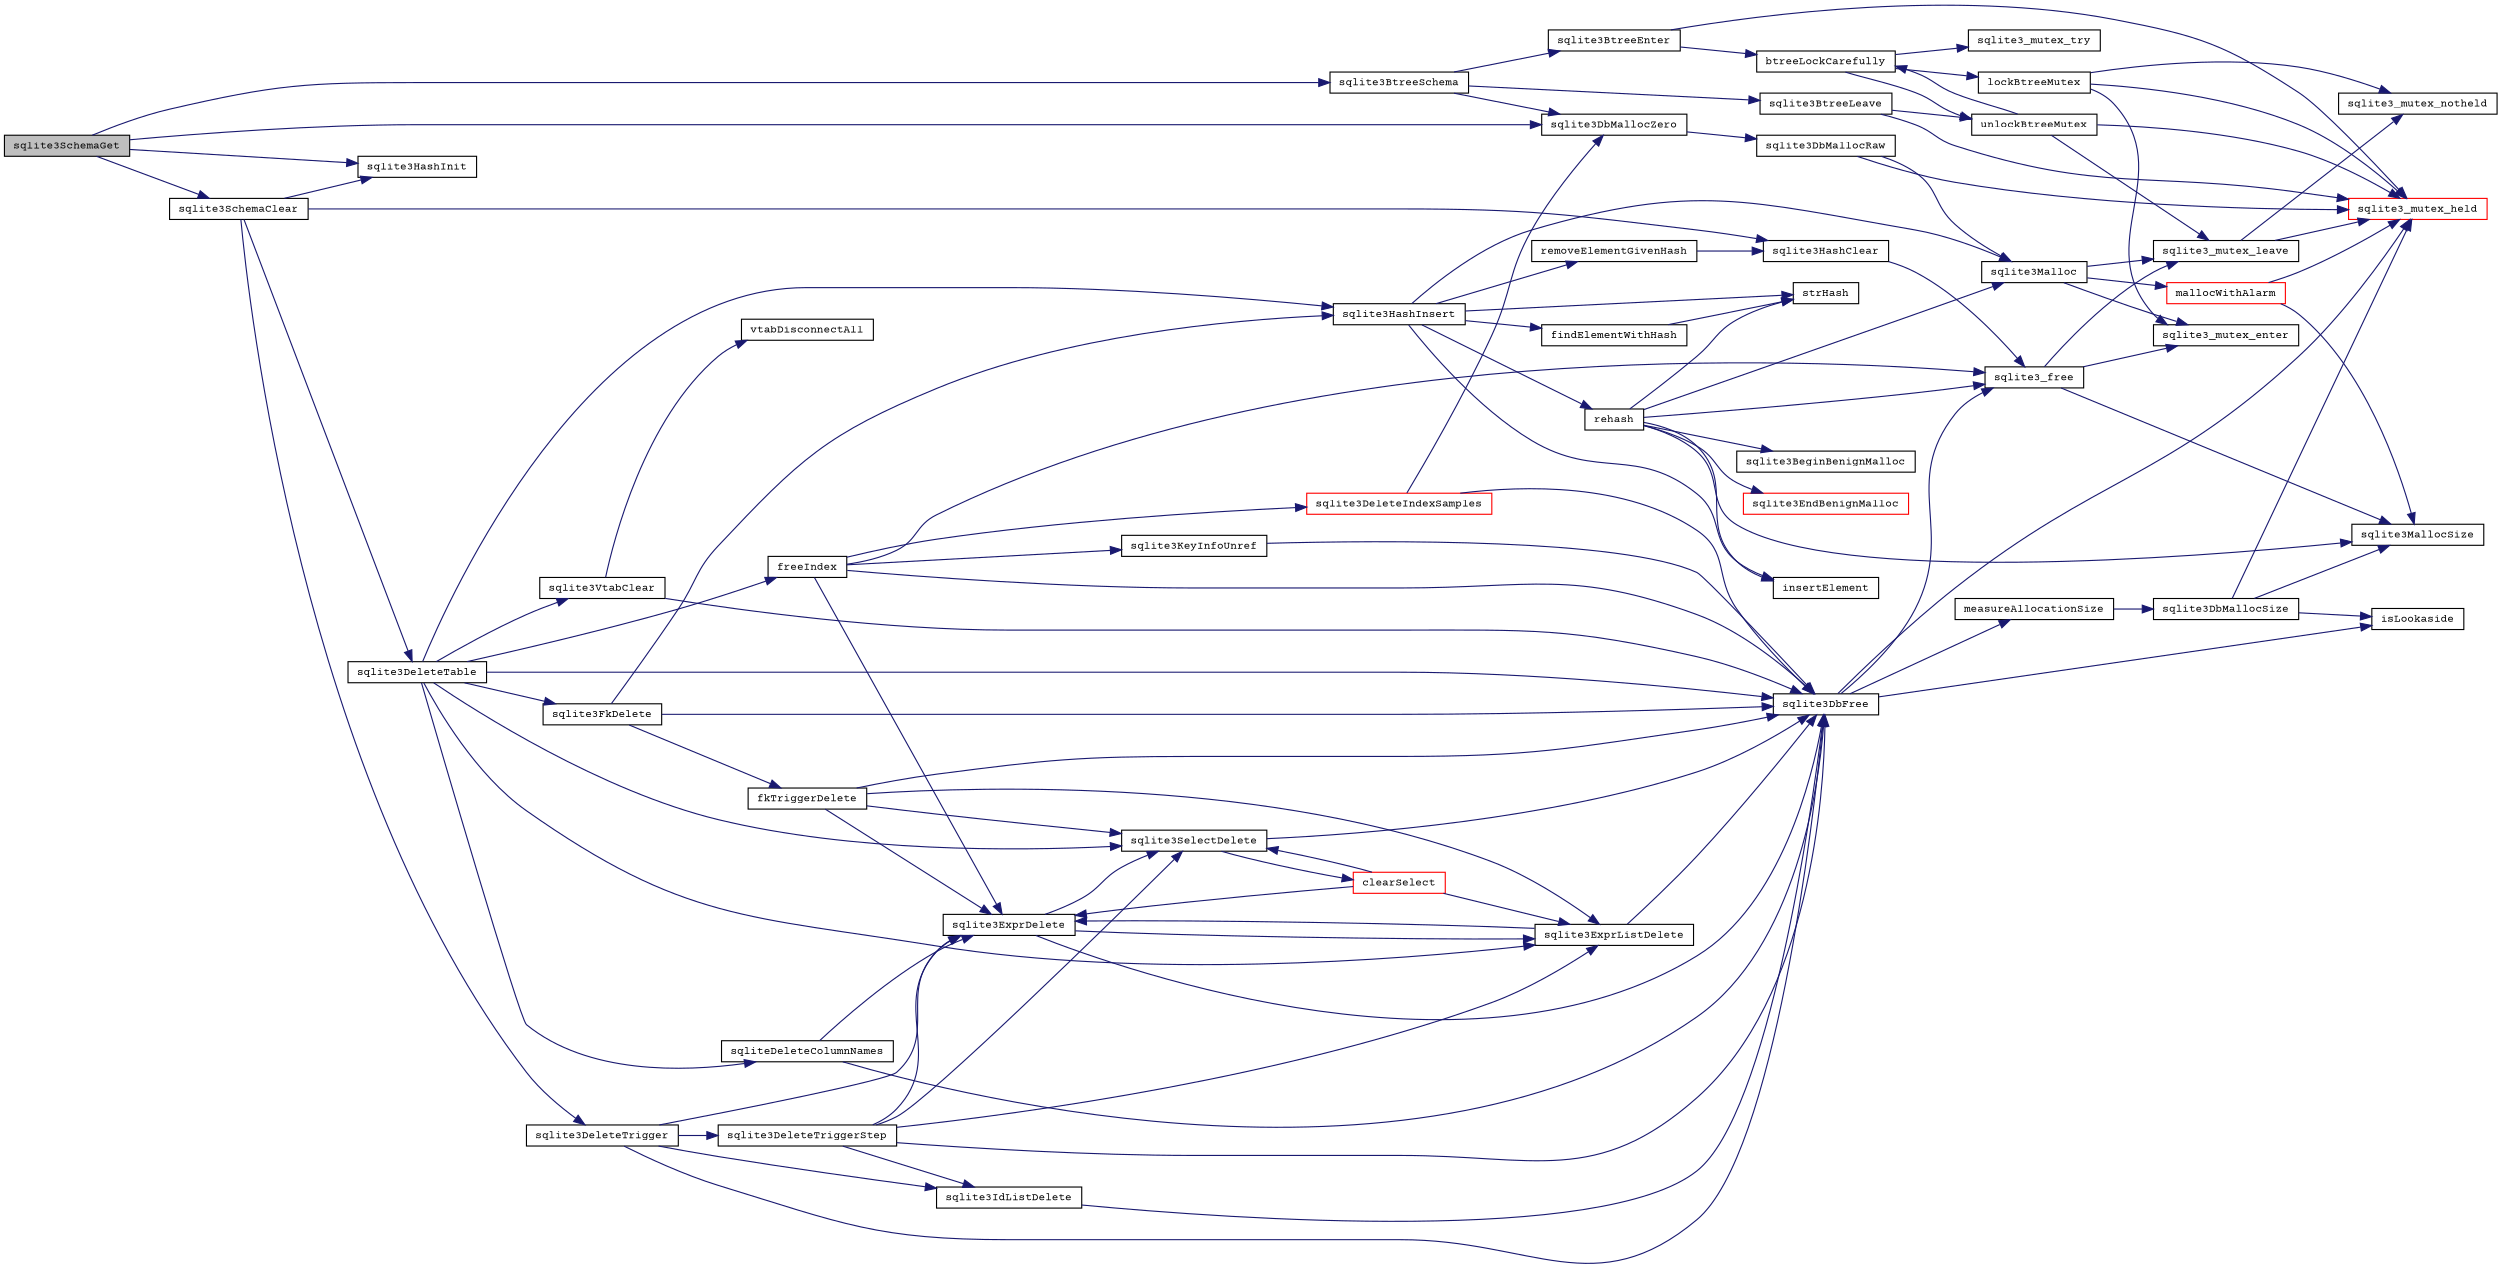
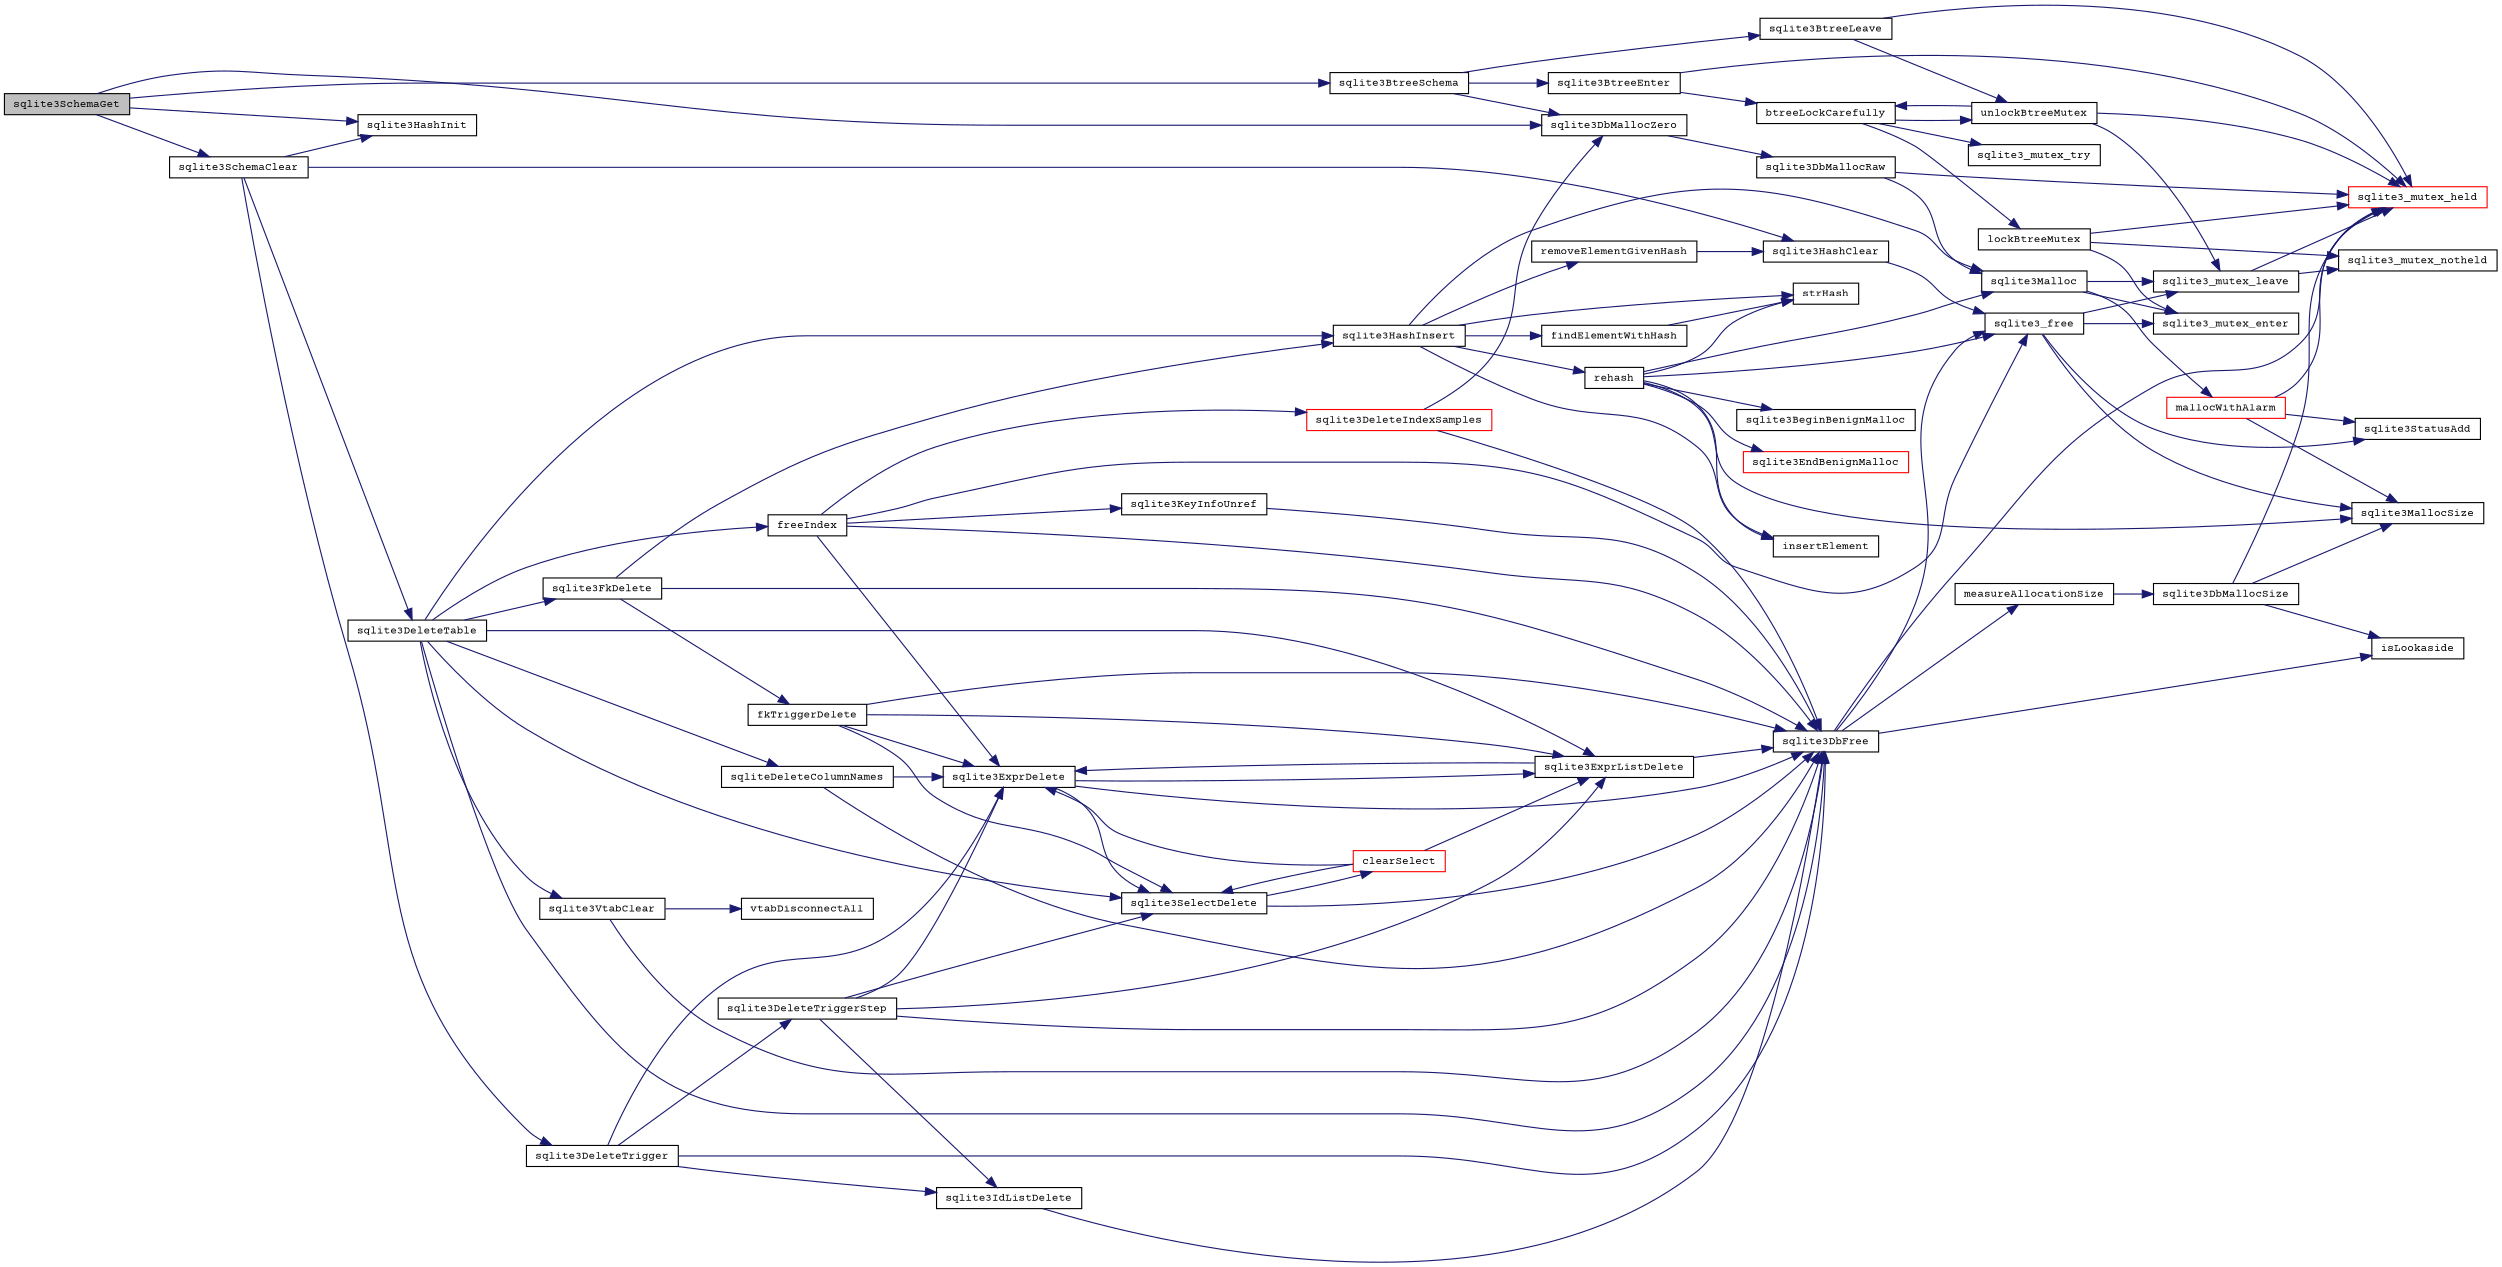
  digraph {
    fontname="Courier Prime"
    rankdir=LR
    node [color=black fillcolor=white fontname="Courier Prime" fontsize=10 shape=record style=filled]
    edge [color=midnightblue fontname="Courier Prime" fontsize=10 labelfontname=FreeSans labelfontsize=10 style=solid]
    n1 [fillcolor=grey75 fontcolor=black height=0.2 label=sqlite3SchemaGet width=0.4]
    n2 [height=0.2 label=sqlite3BtreeSchema width=0.4]
    n3 [height=0.2 label=sqlite3DbMallocZero width=0.4]
    n4 [height=0.2 label=sqlite3SchemaClear width=0.4]
    n5 [height=0.2 label=sqlite3HashInit width=0.4]
    n6 [height=0.2 label=sqlite3BtreeEnter width=0.4]
    n7 [height=0.2 label=sqlite3BtreeLeave width=0.4]
    n8 [height=0.2 label=sqlite3DbMallocRaw width=0.4]
    n9 [height=0.2 label=sqlite3HashClear width=0.4]
    n10 [height=0.2 label=sqlite3DeleteTrigger width=0.4]
    n11 [height=0.2 label=sqlite3DeleteTable width=0.4]
    n12 [color=red height=0.2 label=sqlite3_mutex_held width=0.4]
    n13 [height=0.2 label=btreeLockCarefully width=0.4]
    n14 [height=0.2 label=unlockBtreeMutex width=0.4]
    n15 [height=0.2 label=sqlite3_mutex_try width=0.4]
    n16 [height=0.2 label=lockBtreeMutex width=0.4]
    n17 [height=0.2 label=sqlite3_mutex_leave width=0.4]
    n18 [height=0.2 label=sqlite3_mutex_notheld width=0.4]
    n19 [height=0.2 label=sqlite3_mutex_enter width=0.4]
    n20 [height=0.2 label=sqlite3Malloc width=0.4]
    n21 [color=red height=0.2 label=mallocWithAlarm width=0.4]
    n22 [height=0.2 label=sqlite3MallocSize width=0.4]
+   n23 [height=0.2 label=sqlite3StatusAdd width=0.4]
    n24 [height=0.2 label=sqlite3_free width=0.4]
    n25 [height=0.2 label=sqlite3DeleteTriggerStep width=0.4]
    n26 [height=0.2 label=sqlite3ExprDelete width=0.4]
    n27 [height=0.2 label=sqlite3DbFree width=0.4]
    n28 [height=0.2 label=sqlite3IdListDelete width=0.4]
    n29 [height=0.2 label=sqlite3SelectDelete width=0.4]
    n30 [height=0.2 label=sqlite3ExprListDelete width=0.4]
    n31 [height=0.2 label=sqlite3HashInsert width=0.4]
    n32 [height=0.2 label=freeIndex width=0.4]
    n33 [height=0.2 label=sqlite3FkDelete width=0.4]
    n34 [height=0.2 label=sqliteDeleteColumnNames width=0.4]
    n35 [height=0.2 label=sqlite3VtabClear width=0.4]
    n36 [height=0.2 label=measureAllocationSize width=0.4]
    n37 [height=0.2 label=isLookaside width=0.4]
    n38 [color=red height=0.2 label=clearSelect width=0.4]
    n39 [height=0.2 label=sqlite3DbMallocSize width=0.4]
    n40 [height=0.2 label=findElementWithHash width=0.4]
    n41 [height=0.2 label=strHash width=0.4]
    n42 [height=0.2 label=removeElementGivenHash width=0.4]
    n43 [height=0.2 label=rehash width=0.4]
    n44 [height=0.2 label=insertElement width=0.4]
    n45 [color=red height=0.2 label=sqlite3DeleteIndexSamples width=0.4]
    n46 [height=0.2 label=sqlite3KeyInfoUnref width=0.4]
    n47 [height=0.2 label=fkTriggerDelete width=0.4]
    n48 [height=0.2 label=vtabDisconnectAll width=0.4]
    n49 [height=0.2 label=sqlite3BeginBenignMalloc width=0.4]
    n50 [color=red height=0.2 label=sqlite3EndBenignMalloc width=0.4]
    n1 -> n2
    n1 -> n3
    n1 -> n4
    n1 -> n5
    n2 -> n3
    n2 -> n6
    n2 -> n7
    n3 -> n8
    n4 -> n5
    n4 -> n9
    n4 -> n10
    n4 -> n11
    n6 -> n12
    n6 -> n13
    n7 -> n12
    n7 -> n14
    n8 -> n12
    n8 -> n20
    n9 -> n24
    n10 -> n25
    n10 -> n26
    n10 -> n27
    n10 -> n28
    n11 -> n27
    n11 -> n29
    n11 -> n30
    n11 -> n31
    n11 -> n32
    n11 -> n33
    n11 -> n34
    n11 -> n35
    n13 -> n14
    n13 -> n15
    n13 -> n16
    n14 -> n12
    n14 -> n13
    n14 -> n17
    n16 -> n12
    n16 -> n18
    n16 -> n19
    n17 -> n12
    n17 -> n18
    n20 -> n17
    n20 -> n19
    n20 -> n21
    n21 -> n12
    n21 -> n22
+   n21 -> n23
    n24 -> n17
    n24 -> n19
    n24 -> n22
+   n24 -> n23
    n25 -> n26
    n25 -> n27
    n25 -> n28
    n25 -> n29
    n25 -> n30
    n26 -> n27
    n26 -> n29
    n26 -> n30
    n27 -> n12
    n27 -> n24
    n27 -> n36
    n27 -> n37
    n28 -> n27
    n29 -> n27
    n29 -> n38
    n30 -> n26
    n30 -> n27
    n31 -> n20
    n31 -> n40
    n31 -> n41
    n31 -> n42
    n31 -> n43
    n31 -> n44
    n32 -> n24
    n32 -> n26
    n32 -> n27
    n32 -> n45
    n32 -> n46
    n33 -> n27
    n33 -> n31
    n33 -> n47
    n34 -> n26
    n34 -> n27
    n35 -> n27
    n35 -> n48
    n36 -> n39
    n38 -> n26
    n38 -> n29
    n38 -> n30
    n39 -> n12
    n39 -> n22
    n39 -> n37
    n40 -> n41
    n42 -> n9
    n43 -> n20
    n43 -> n22
    n43 -> n24
    n43 -> n41
    n43 -> n44
    n43 -> n49
    n43 -> n50
    n45 -> n3
    n45 -> n27
    n46 -> n27
    n47 -> n26
    n47 -> n27
    n47 -> n29
    n47 -> n30
  }
